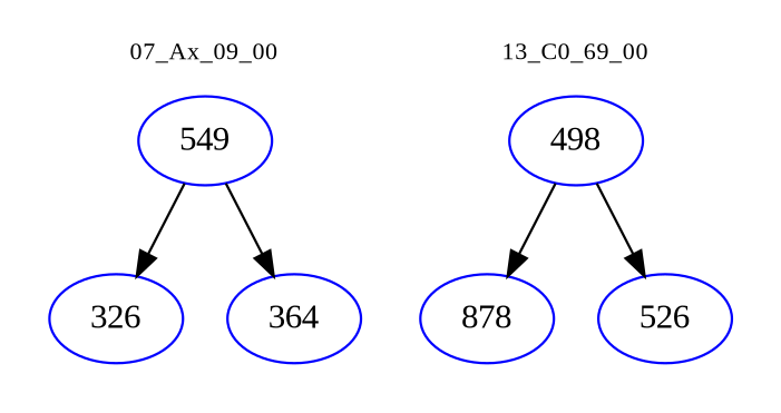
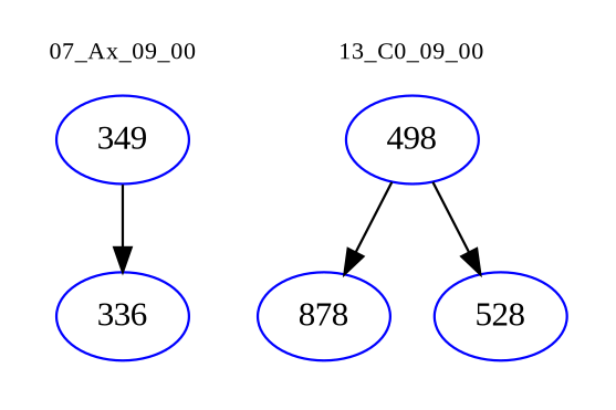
  digraph {
    fontname="Liberation Serif"
    node [color=blue fontname="Liberation Serif"]
    edge [color=black fontname="Liberation Serif"]
-   n1 [label=549]
-   n2 [label=326]
-   n3 [label=364]
+   n1 [label=349]
+   n2 [label=336]
    n4 [label=498]
    n5 [label=878]
-   n6 [label=526]
+   n6 [label=528]
    subgraph cluster_1 {
      color=white
      fontsize=10
      label="07_Ax_09_00"
      n1
      n2
-     n3
    }
    subgraph cluster_2 {
      color=white
      fontsize=10
-     label="13_C0_69_00"
+     label="13_C0_09_00"
      n4
      n5
      n6
    }
    n1 -> n2
-   n1 -> n3
    n4 -> n5
    n4 -> n6
  }
